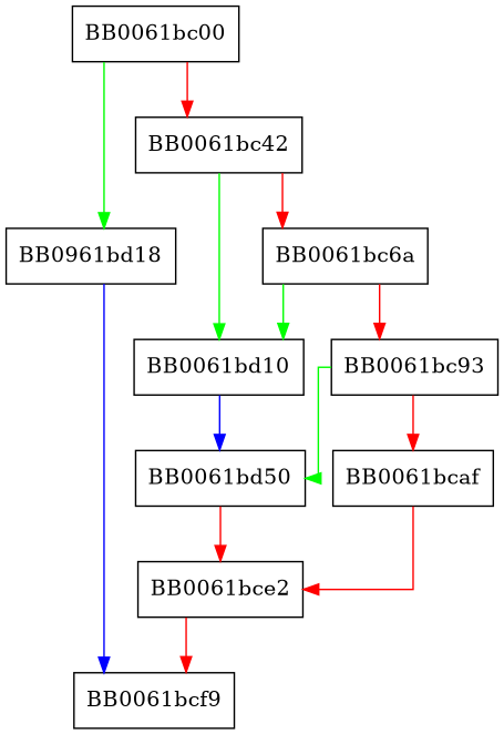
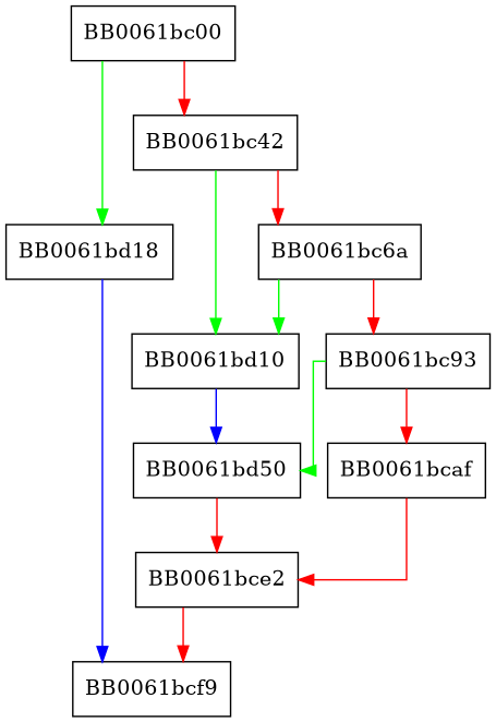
  digraph {
    splines=ortho
    node [shape=box]
    edge [color=red]
    BB0061bc00
-   BB0061bd18 [label=BB0961bd18]
+   BB0061bd18
    BB0061bc42
    BB0061bcf9
    BB0061bd10
    BB0061bc6a
    BB0061bd50
    BB0061bc93
    BB0061bcaf
    BB0061bce2
    BB0061bc00 -> BB0061bd18 [color=green]
    BB0061bc00 -> BB0061bc42
    BB0061bd18 -> BB0061bcf9 [color=blue]
    BB0061bc42 -> BB0061bd10 [color=green]
    BB0061bc42 -> BB0061bc6a
    BB0061bd10 -> BB0061bd50 [color=blue]
    BB0061bc6a -> BB0061bd10 [color=green]
    BB0061bc6a -> BB0061bc93
    BB0061bd50 -> BB0061bce2
    BB0061bc93 -> BB0061bd50 [color=green]
    BB0061bc93 -> BB0061bcaf
    BB0061bcaf -> BB0061bce2
    BB0061bce2 -> BB0061bcf9
  }
